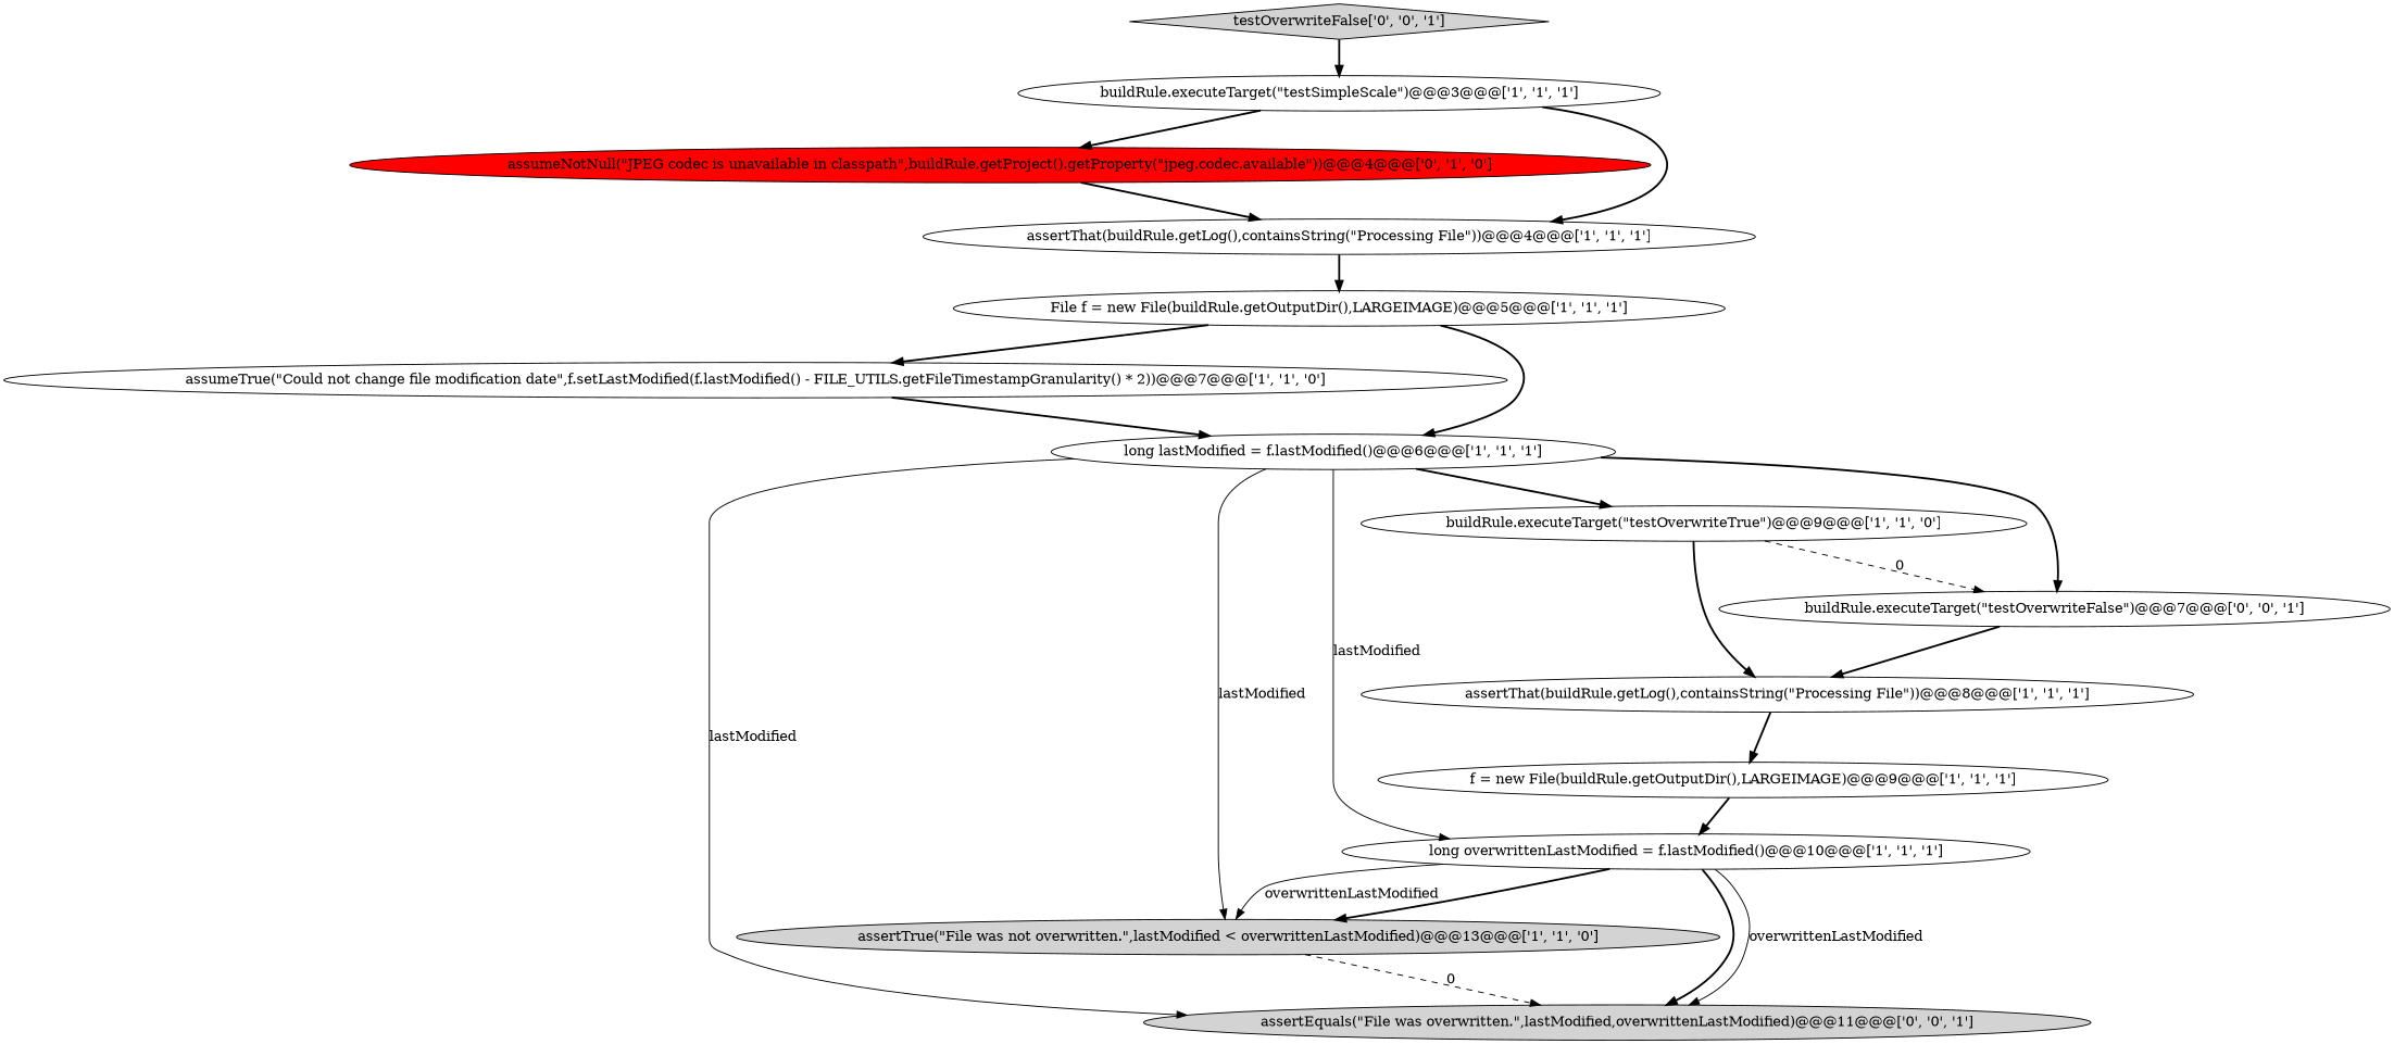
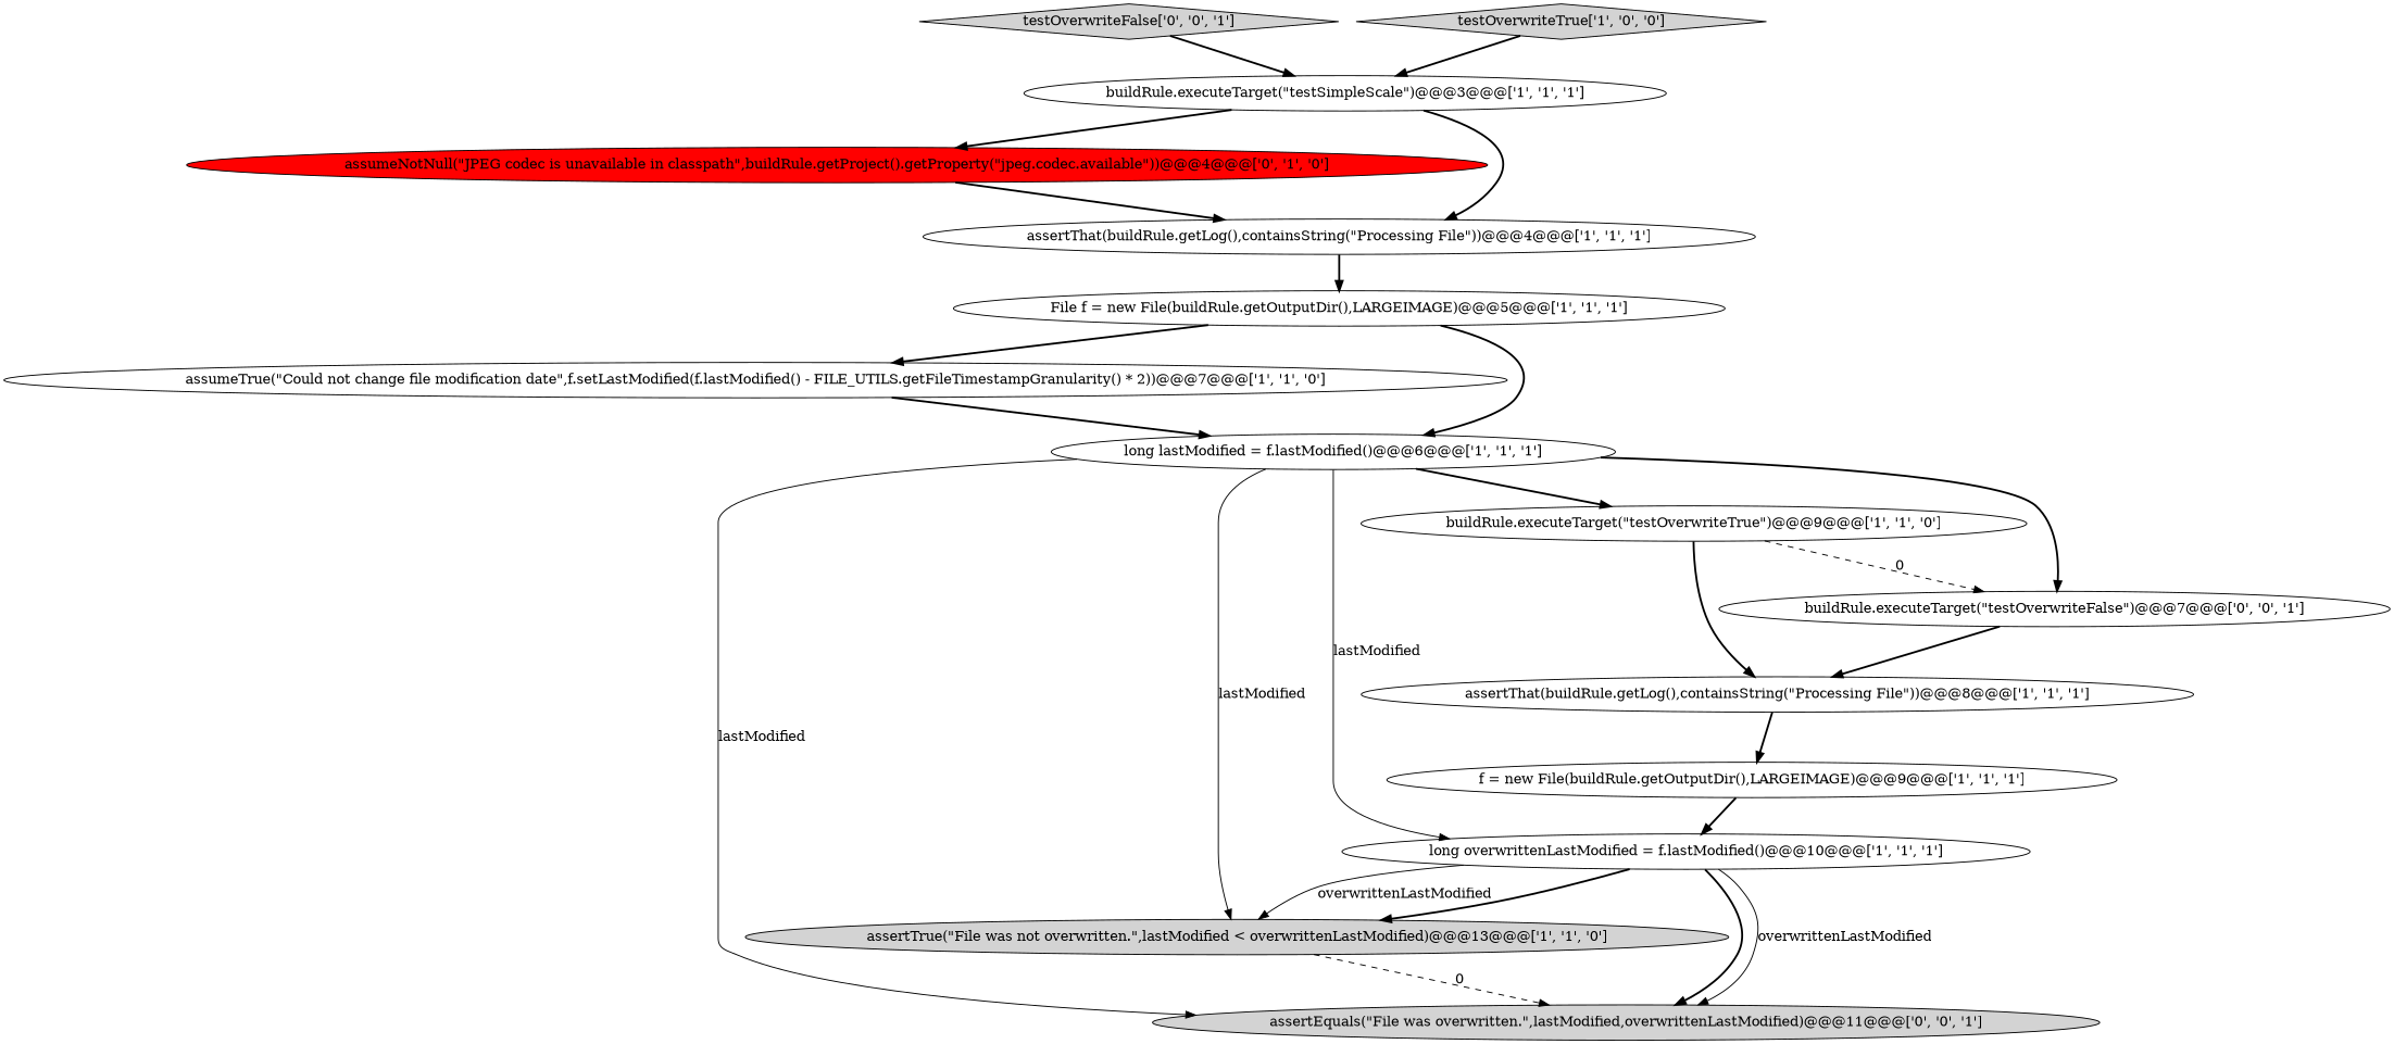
  digraph {
    node [fillcolor=white shape=ellipse style=filled]
    edge [style=bold]
    n1 [fillcolor=lightgray label="testOverwriteFalse['0', '0', '1']" shape=diamond]
    n2 [label="buildRule.executeTarget(\"testSimpleScale\")@@@3@@@['1', '1', '1']"]
    n3 [fillcolor=red label="assumeNotNull(\"JPEG codec is unavailable in classpath\",buildRule.getProject().getProperty(\"jpeg.codec.available\"))@@@4@@@['0', '1', '0']"]
    n4 [label="assertThat(buildRule.getLog(),containsString(\"Processing File\"))@@@4@@@['1', '1', '1']"]
    n5 [label="long overwrittenLastModified = f.lastModified()@@@10@@@['1', '1', '1']"]
    n6 [fillcolor=lightgray label="assertEquals(\"File was overwritten.\",lastModified,overwrittenLastModified)@@@11@@@['0', '0', '1']"]
    n7 [fillcolor=lightgray label="assertTrue(\"File was not overwritten.\",lastModified < overwrittenLastModified)@@@13@@@['1', '1', '0']"]
    n8 [label="File f = new File(buildRule.getOutputDir(),LARGEIMAGE)@@@5@@@['1', '1', '1']"]
    n9 [label="assumeTrue(\"Could not change file modification date\",f.setLastModified(f.lastModified() - FILE_UTILS.getFileTimestampGranularity() * 2))@@@7@@@['1', '1', '0']"]
    n10 [label="long lastModified = f.lastModified()@@@6@@@['1', '1', '1']"]
    n11 [label="buildRule.executeTarget(\"testOverwriteFalse\")@@@7@@@['0', '0', '1']"]
    n12 [label="buildRule.executeTarget(\"testOverwriteTrue\")@@@9@@@['1', '1', '0']"]
+   n13 [fillcolor=lightgray label="testOverwriteTrue['1', '0', '0']" shape=diamond]
    n14 [label="assertThat(buildRule.getLog(),containsString(\"Processing File\"))@@@8@@@['1', '1', '1']"]
    n15 [label="f = new File(buildRule.getOutputDir(),LARGEIMAGE)@@@9@@@['1', '1', '1']"]
    n1 -> n2
    n2 -> n3
    n2 -> n4
    n3 -> n4
    n4 -> n8
    n5 -> n6
    n5 -> n6 [label=overwrittenLastModified style=solid]
    n5 -> n7
    n5 -> n7 [label=overwrittenLastModified style=solid]
    n7 -> n6 [label=0 style=dashed]
    n8 -> n9
    n8 -> n10
    n9 -> n10
    n10 -> n5 [label=lastModified style=solid]
    n10 -> n6 [label=lastModified style=solid]
    n10 -> n7 [label=lastModified style=solid]
    n10 -> n11
    n10 -> n12
    n11 -> n14
    n12 -> n11 [label=0 style=dashed]
    n12 -> n14
+   n13 -> n2
    n14 -> n15
    n15 -> n5
  }
